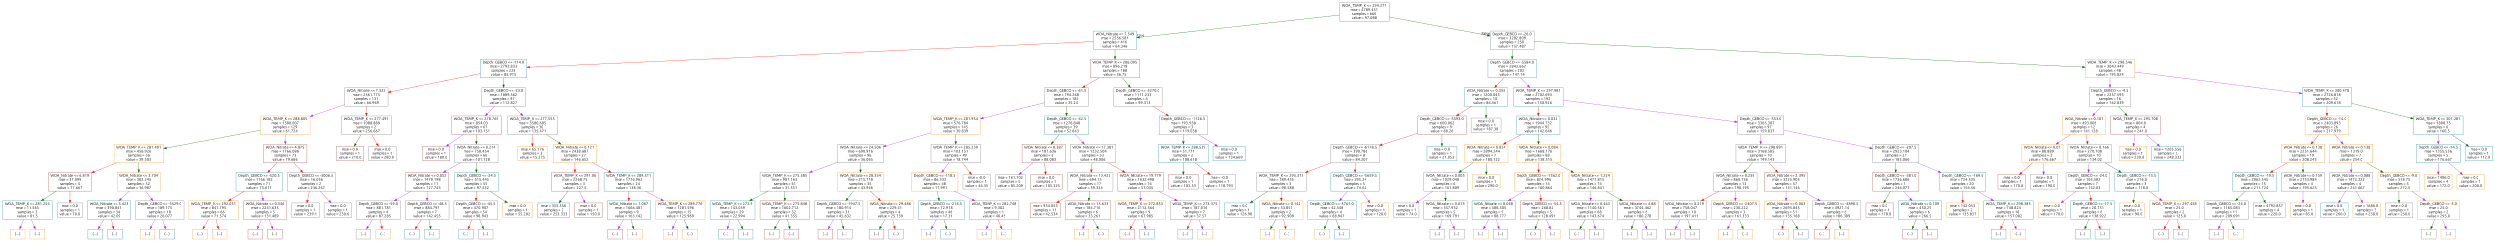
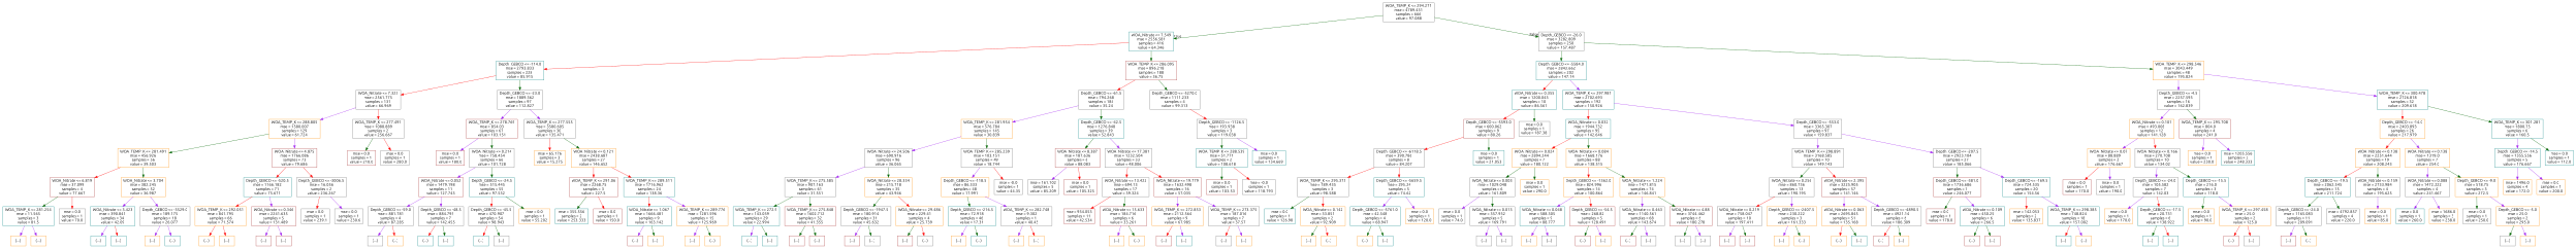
  digraph {
    fontname=Ubuntu
    node [color=darkorange fontname=Ubuntu shape=box]
    edge [color=purple fontname=Ubuntu]
    n1 [color=gray40 label="WOA_TEMP_K <= 294.271\nmse = 4789.431\nsamples = 666\nvalue = 97.088"]
    n2 [color=teal label="WOA_Nitrate <= 7.549\nmse = 2556.581\nsamples = 416\nvalue = 64.346"]
    n3 [color=gray40 label="Depth_GEBCO <= -26.0\nmse = 3282.809\nsamples = 250\nvalue = 157.487"]
    n4 [color=teal label="Depth_GEBCO <= -114.0\nmse = 2793.833\nsamples = 228\nvalue = 85.915"]
    n5 [color=brown label="WOA_TEMP_K <= 286.095\nmse = 896.218\nsamples = 188\nvalue = 36.75"]
    n6 [color=teal label="Depth_GEBCO <= -5584.0\nmse = 2843.662\nsamples = 202\nvalue = 147.14"]
    n7 [label="WOA_TEMP_K <= 298.546\nmse = 3043.449\nsamples = 48\nvalue = 195.824"]
    n8 [color=gray40 label="WOA_Nitrate <= 7.323\nmse = 2561.775\nsamples = 131\nvalue = 66.969"]
    n9 [color=gray40 label="Depth_GEBCO <= -23.0\nmse = 1889.362\nsamples = 97\nvalue = 112.827"]
    n10 [color=gray40 label="Depth_GEBCO <= -61.5\nmse = 794.268\nsamples = 184\nvalue = 35.24"]
    n11 [color=gray40 label="Depth_GEBCO <= -5270.0\nmse = 1111.233\nsamples = 4\nvalue = 99.313"]
    n12 [label="WOA_TEMP_K <= 288.805\nmse = 1580.007\nsamples = 129\nvalue = 61.724"]
    n13 [color=gray40 label="WOA_TEMP_K <= 277.497\nmse = 1088.889\nsamples = 2\nvalue = 256.667"]
    n14 [color=brown label="WOA_TEMP_K <= 278.769\nmse = 854.03\nsamples = 67\nvalue = 103.151"]
    n15 [color=gray40 label="WOA_TEMP_K <= 277.555\nmse = 3580.605\nsamples = 30\nvalue = 135.471"]
    n16 [label="WOA_TEMP_K <= 281.491\nmse = 456.926\nsamples = 56\nvalue = 39.503"]
    n17 [color=brown label="WOA_Nitrate <= 4.875\nmse = 1766.086\nsamples = 73\nvalue = 79.686"]
    n18 [color=brown label="mse = 0.0\nsamples = 1\nvalue = 210.0"]
    n19 [color=gray40 label="mse = 0.0\nsamples = 1\nvalue = 280.0"]
    n20 [color=brown label="WOA_Nitrate <= 6.819\nmse = 37.099\nsamples = 4\nvalue = 77.667"]
    n21 [label="WOA_Nitrate <= 3.704\nmse = 382.245\nsamples = 52\nvalue = 36.987"]
    n22 [color=teal label="Depth_GEBCO <= -520.5\nmse = 1166.182\nsamples = 71\nvalue = 75.671"]
    n23 [color=gray40 label="Depth_GEBCO <= -3006.5\nmse = 16.056\nsamples = 2\nvalue = 236.267"]
    n24 [color=teal label="WOA_TEMP_K <= 281.254\nmse = 11.565\nsamples = 3\nvalue = 81.5"]
    n25 [color=gray40 label="mse = 0.0\nsamples = 1\nvalue = 70.0"]
    n26 [color=teal label="WOA_Nitrate <= 3.423\nmse = 390.841\nsamples = 34\nvalue = 42.09"]
    n27 [color=gray40 label="Depth_GEBCO <= -3529.0\nmse = 189.175\nsamples = 18\nvalue = 26.077"]
    n28 [label="(...)"]
    n29 [label="(...)"]
    n30 [color=teal label="(...)"]
    n31 [color=teal label="(...)"]
    n32 [label="(...)"]
    n33 [color=teal label="(...)"]
    n34 [label="WOA_TEMP_K <= 292.051\nmse = 841.795\nsamples = 66\nvalue = 71.574"]
    n35 [color=brown label="WOA_Nitrate <= 0.346\nmse = 2241.635\nsamples = 5\nvalue = 131.489"]
    n36 [color=gray40 label="mse = 0.0\nsamples = 1\nvalue = 239.1"]
    n37 [color=gray40 label="mse = 0.0\nsamples = 1\nvalue = 230.6"]
    n38 [label="(...)"]
    n39 [label="(...)"]
    n40 [color=brown label="(...)"]
    n41 [color=brown label="(...)"]
    n42 [color=brown label="mse = 0.0\nsamples = 1\nvalue = 180.0"]
    n43 [color=gray40 label="WOA_Nitrate <= 0.214\nmse = 758.454\nsamples = 66\nvalue = 101.728"]
    n44 [label="mse = 65.176\nsamples = 3\nvalue = 15.275"]
    n45 [label="WOA_Nitrate <= 0.121\nmse = 2438.687\nsamples = 27\nvalue = 146.652"]
    n46 [color=brown label="WOA_Nitrate <= 0.052\nmse = 1479.198\nsamples = 11\nvalue = 127.743"]
    n47 [color=teal label="Depth_GEBCO <= -24.5\nmse = 515.445\nsamples = 55\nvalue = 97.532"]
    n48 [color=gray40 label="Depth_GEBCO <= -59.0\nmse = 881.781\nsamples = 4\nvalue = 87.285"]
    n49 [color=gray40 label="Depth_GEBCO <= -48.5\nmse = 884.793\nsamples = 7\nvalue = 142.455"]
    n50 [color=gray40 label="Depth_GEBCO <= -45.5\nmse = 470.907\nsamples = 54\nvalue = 98.943"]
    n51 [label="mse = 0.0\nsamples = 1\nvalue = 55.202"]
    n52 [color=gray40 label="(...)"]
    n53 [label="(...)"]
    n54 [color=teal label="(...)"]
    n55 [color=teal label="(...)"]
    n56 [color=teal label="(...)"]
    n57 [color=gray40 label="(...)"]
    n58 [color=brown label="WOA_TEMP_K <= 291.06\nmse = 2268.75\nsamples = 3\nvalue = 227.5"]
    n59 [color=teal label="WOA_TEMP_K <= 289.511\nmse = 1716.962\nsamples = 24\nvalue = 138.36"]
    n60 [color=teal label="mse = 355.556\nsamples = 2\nvalue = 253.333"]
    n61 [color=brown label="mse = 0.0\nsamples = 1\nvalue = 150.0"]
    n62 [color=teal label="WOA_Nitrate <= 1.067\nmse = 1666.481\nsamples = 9\nvalue = 163.142"]
    n63 [label="WOA_TEMP_K <= 289.776\nmse = 1281.596\nsamples = 15\nvalue = 125.969"]
    n64 [color=brown label="(...)"]
    n65 [label="(...)"]
    n66 [label="(...)"]
    n67 [label="(...)"]
    n68 [label="WOA_TEMP_K <= 281.954\nmse = 576.784\nsamples = 145\nvalue = 30.839"]
    n69 [color=teal label="Depth_GEBCO <= -42.5\nmse = 1276.848\nsamples = 39\nvalue = 52.843"]
    n70 [color=gray40 label="Depth_GEBCO <= -1126.5\nmse = 193.938\nsamples = 3\nvalue = 119.038"]
    n71 [color=gray40 label="WOA_Nitrate <= 24.506\nmse = 690.916\nsamples = 96\nvalue = 36.065"]
    n72 [color=gray40 label="WOA_TEMP_K <= 285.239\nmse = 103.151\nsamples = 49\nvalue = 18.744"]
    n73 [color=brown label="WOA_Nitrate <= 8.387\nmse = 187.636\nsamples = 6\nvalue = 88.083"]
    n74 [color=gray40 label="WOA_Nitrate <= 17.381\nmse = 1232.504\nsamples = 33\nvalue = 48.006"]
    n75 [color=gray40 label="WOA_TEMP_K <= 275.585\nmse = 907.163\nsamples = 61\nvalue = 31.551"]
    n76 [label="WOA_Nitrate <= 28.334\nmse = 215.718\nsamples = 35\nvalue = 43.946"]
    n77 [label="Depth_GEBCO <= -118.5\nmse = 86.333\nsamples = 48\nvalue = 17.991"]
    n78 [color=gray40 label="mse = -0.0\nsamples = 1\nvalue = 44.35"]
    n79 [color=teal label="WOA_TEMP_K <= 272.9\nmse = 143.039\nsamples = 29\nvalue = 22.994"]
    n80 [color=brown label="WOA_TEMP_K <= 275.848\nmse = 1602.712\nsamples = 32\nvalue = 41.355"]
    n81 [color=gray40 label="Depth_GEBCO <= -1947.5\nmse = 180.914\nsamples = 31\nvalue = 45.632"]
    n82 [label="WOA_Nitrate <= 29.486\nmse = 229.41\nsamples = 4\nvalue = 25.739"]
    n83 [color=teal label="(...)"]
    n84 [color=teal label="(...)"]
    n85 [color=brown label="(...)"]
    n86 [color=brown label="(...)"]
    n87 [color=brown label="(...)"]
    n88 [color=gray40 label="(...)"]
    n89 [color=brown label="(...)"]
    n90 [color=gray40 label="(...)"]
    n91 [color=teal label="Depth_GEBCO <= -216.5\nmse = 72.918\nsamples = 46\nvalue = 17.31"]
    n92 [color=gray40 label="WOA_TEMP_K <= 282.748\nmse = 9.302\nsamples = 1\nvalue = 40.45"]
    n93 [label="(...)"]
    n94 [color=teal label="(...)"]
    n95 [label="(...)"]
    n96 [label="(...)"]
    n97 [color=gray40 label="mse = 161.102\nsamples = 5\nvalue = 85.209"]
    n98 [color=brown label="mse = 0.0\nsamples = 1\nvalue = 105.325"]
    n99 [color=gray40 label="WOA_Nitrate <= 13.422\nmse = 694.13\nsamples = 17\nvalue = 39.324"]
    n100 [color=brown label="WOA_Nitrate <= 19.779\nmse = 1632.498\nsamples = 16\nvalue = 57.035"]
    n101 [color=brown label="mse = 934.053\nsamples = 11\nvalue = 42.534"]
    n102 [color=brown label="WOA_Nitrate <= 15.633\nmse = 184.716\nsamples = 6\nvalue = 33.261"]
    n103 [label="WOA_TEMP_K <= 272.853\nmse = 2112.564\nsamples = 9\nvalue = 67.985"]
    n104 [color=gray40 label="WOA_TEMP_K <= 273.375\nmse = 187.016\nsamples = 7\nvalue = 37.57"]
    n105 [label="(...)"]
    n106 [label="(...)"]
    n107 [color=brown label="(...)"]
    n108 [color=teal label="(...)"]
    n109 [color=gray40 label="(...)"]
    n110 [label="(...)"]
    n111 [color=teal label="WOA_TEMP_K <= 288.539\nmse = 51.771\nsamples = 2\nvalue = 108.618"]
    n112 [color=teal label="mse = 0.0\nsamples = 1\nvalue = 134.669"]
    n113 [color=brown label="mse = 0.0\nsamples = 1\nvalue = 103.53"]
    n114 [color=gray40 label="mse = -0.0\nsamples = 1\nvalue = 118.793"]
    n115 [color=teal label="WOA_Nitrate <= 0.355\nmse = 1200.043\nsamples = 10\nvalue = 86.561"]
    n116 [color=teal label="WOA_TEMP_K <= 297.981\nmse = 2702.693\nsamples = 192\nvalue = 150.926"]
    n117 [color=gray40 label="Depth_GEBCO <= -4.5\nmse = 2257.593\nsamples = 16\nvalue = 162.839"]
    n118 [color=teal label="WOA_TEMP_K <= 300.478\nmse = 2726.818\nsamples = 32\nvalue = 209.618"]
    n119 [color=brown label="Depth_GEBCO <= -5593.0\nmse = 600.062\nsamples = 9\nvalue = 80.26"]
    n120 [color=gray40 label="mse = 0.0\nsamples = 1\nvalue = 187.38"]
    n121 [color=teal label="WOA_Nitrate <= 0.032\nmse = 1944.732\nsamples = 95\nvalue = 142.646"]
    n122 [color=gray40 label="Depth_GEBCO <= -553.0\nmse = 3365.307\nsamples = 97\nvalue = 159.837"]
    n123 [color=gray40 label="Depth_GEBCO <= -6118.5\nmse = 390.786\nsamples = 8\nvalue = 84.207"]
    n124 [color=teal label="mse = 0.0\nsamples = 1\nvalue = 21.053"]
    n125 [color=gray40 label="WOA_TEMP_K <= 295.375\nmse = 189.435\nsamples = 3\nvalue = 98.588"]
    n126 [color=teal label="Depth_GEBCO <= -5659.5\nmse = 295.24\nsamples = 5\nvalue = 74.62"]
    n127 [color=teal label="mse = 0.0\nsamples = 1\nvalue = 126.98"]
    n128 [label="WOA_Nitrate <= 0.142\nmse = 33.851\nsamples = 2\nvalue = 92.909"]
    n129 [color=teal label="Depth_GEBCO <= -5761.0\nmse = 42.548\nsamples = 4\nvalue = 68.947"]
    n130 [label="mse = 0.0\nsamples = 1\nvalue = 120.0"]
    n131 [label="(...)"]
    n132 [label="(...)"]
    n133 [label="(...)"]
    n134 [color=teal label="(...)"]
    n135 [label="WOA_Nitrate <= 0.024\nmse = 2894.244\nsamples = 7\nvalue = 180.122"]
    n136 [label="WOA_Nitrate <= 0.084\nmse = 1668.176\nsamples = 88\nvalue = 138.515"]
    n137 [color=gray40 label="WOA_TEMP_K <= 298.891\nmse = 3168.585\nsamples = 70\nvalue = 149.143"]
    n138 [color=gray40 label="Depth_GEBCO <= -207.5\nmse = 2923.104\nsamples = 27\nvalue = 185.066"]
    n139 [color=gray40 label="WOA_Nitrate <= 0.003\nmse = 1029.048\nsamples = 6\nvalue = 161.809"]
    n140 [label="mse = 0.0\nsamples = 1\nvalue = 290.0"]
    n141 [label="Depth_GEBCO <= -1362.0\nmse = 824.996\nsamples = 14\nvalue = 100.864"]
    n142 [label="WOA_Nitrate <= 1.224\nmse = 1471.815\nsamples = 74\nvalue = 146.841"]
    n143 [color=gray40 label="mse = 0.0\nsamples = 1\nvalue = 74.0"]
    n144 [color=gray40 label="WOA_Nitrate <= 0.013\nmse = 357.932\nsamples = 5\nvalue = 169.791"]
    n145 [color=gray40 label="(...)"]
    n146 [color=gray40 label="(...)"]
    n147 [color=teal label="WOA_Nitrate <= 0.048\nmse = 588.305\nsamples = 9\nvalue = 88.777"]
    n148 [color=brown label="Depth_GEBCO <= -54.5\nmse = 268.82\nsamples = 5\nvalue = 128.491"]
    n149 [color=gray40 label="WOA_Nitrate <= 0.463\nmse = 1140.561\nsamples = 68\nvalue = 143.674"]
    n150 [color=brown label="WOA_Nitrate <= 4.88\nmse = 3744.462\nsamples = 6\nvalue = 180.278"]
    n151 [label="(...)"]
    n152 [color=gray40 label="(...)"]
    n153 [color=brown label="(...)"]
    n154 [label="(...)"]
    n155 [color=brown label="(...)"]
    n156 [color=gray40 label="(...)"]
    n157 [color=gray40 label="(...)"]
    n158 [color=gray40 label="(...)"]
    n159 [color=gray40 label="WOA_Nitrate <= 0.256\nmse = 860.736\nsamples = 13\nvalue = 190.195"]
    n160 [color=brown label="WOA_Nitrate <= 2.395\nmse = 3225.905\nsamples = 57\nvalue = 141.146"]
    n161 [color=brown label="Depth_GEBCO <= -381.0\nmse = 1736.686\nsamples = 7\nvalue = 246.077"]
    n162 [color=teal label="Depth_GEBCO <= -169.5\nmse = 724.535\nsamples = 20\nvalue = 154.56"]
    n163 [color=gray40 label="WOA_Nitrate <= 0.219\nmse = 758.047\nsamples = 10\nvalue = 197.411"]
    n164 [label="Depth_GEBCO <= -2407.5\nmse = 230.222\nsamples = 3\nvalue = 161.333"]
    n165 [label="WOA_Nitrate <= 0.063\nmse = 2695.845\nsamples = 51\nvalue = 135.168"]
    n166 [color=gray40 label="Depth_GEBCO <= -4890.5\nmse = 4921.14\nsamples = 6\nvalue = 186.309"]
    n167 [color=brown label="(...)"]
    n168 [color=brown label="(...)"]
    n169 [label="(...)"]
    n170 [label="(...)"]
    n171 [label="(...)"]
    n172 [color=teal label="(...)"]
    n173 [color=brown label="(...)"]
    n174 [label="(...)"]
    n175 [color=brown label="mse = 0.0\nsamples = 1\nvalue = 178.0"]
    n176 [color=teal label="WOA_Nitrate <= 0.109\nmse = 450.25\nsamples = 6\nvalue = 266.5"]
    n177 [label="mse = 142.053\nsamples = 2\nvalue = 135.837"]
    n178 [color=teal label="WOA_TEMP_K <= 298.385\nmse = 748.824\nsamples = 18\nvalue = 157.002"]
    n179 [color=brown label="(...)"]
    n180 [color=brown label="(...)"]
    n181 [color=teal label="(...)"]
    n182 [label="(...)"]
    n183 [label="WOA_Nitrate <= 0.101\nmse = 493.008\nsamples = 12\nvalue = 141.128"]
    n184 [color=brown label="WOA_TEMP_K <= 295.708\nmse = 804.0\nsamples = 4\nvalue = 241.0"]
    n185 [label="Depth_GEBCO <= -14.0\nmse = 2403.893\nsamples = 26\nvalue = 217.979"]
    n186 [color=teal label="WOA_TEMP_K <= 301.281\nmse = 1800.75\nsamples = 6\nvalue = 160.5"]
    n187 [label="WOA_Nitrate <= 0.07\nmse = 88.889\nsamples = 2\nvalue = 176.667"]
    n188 [color=gray40 label="WOA_Nitrate <= 0.166\nmse = 270.708\nsamples = 10\nvalue = 134.02"]
    n189 [label="mse = 0.0\nsamples = 1\nvalue = 230.0"]
    n190 [color=teal label="mse = 1205.556\nsamples = 3\nvalue = 248.333"]
    n191 [color=brown label="mse = 0.0\nsamples = 1\nvalue = 170.0"]
    n192 [color=gray40 label="mse = 0.0\nsamples = 1\nvalue = 190.0"]
    n193 [color=gray40 label="Depth_GEBCO <= -24.0\nmse = 105.582\nsamples = 7\nvalue = 142.03"]
    n194 [color=teal label="Depth_GEBCO <= -15.5\nmse = 216.0\nsamples = 3\nvalue = 118.0"]
    n195 [label="mse = 0.0\nsamples = 1\nvalue = 170.0"]
    n196 [color=teal label="Depth_GEBCO <= -17.5\nmse = 20.731\nsamples = 6\nvalue = 138.922"]
    n197 [label="mse = 0.0\nsamples = 1\nvalue = 90.0"]
    n198 [label="WOA_TEMP_K <= 297.458\nmse = 25.0\nsamples = 2\nvalue = 125.0"]
    n199 [color=teal label="(...)"]
    n200 [color=teal label="(...)"]
    n201 [color=brown label="(...)"]
    n202 [color=gray40 label="(...)"]
    n203 [label="WOA_Nitrate <= 0.138\nmse = 2251.644\nsamples = 19\nvalue = 208.243"]
    n204 [label="WOA_Nitrate <= 0.138\nmse = 1319.0\nsamples = 7\nvalue = 254.0"]
    n205 [color=teal label="Depth_GEBCO <= -14.5\nmse = 1355.556\nsamples = 5\nvalue = 176.667"]
    n206 [color=teal label="mse = 0.0\nsamples = 1\nvalue = 112.0"]
    n207 [color=teal label="Depth_GEBCO <= -19.5\nmse = 2062.545\nsamples = 15\nvalue = 211.724"]
    n208 [color=gray40 label="WOA_Nitrate <= 0.159\nmse = 2733.984\nsamples = 4\nvalue = 195.625"]
    n209 [color=gray40 label="WOA_Nitrate <= 0.088\nmse = 1472.222\nsamples = 4\nvalue = 241.667"]
    n210 [label="Depth_GEBCO <= -9.0\nmse = 518.75\nsamples = 3\nvalue = 272.5"]
    n211 [color=gray40 label="Depth_GEBCO <= -24.0\nmse = 1165.083\nsamples = 11\nvalue = 209.091"]
    n212 [color=gray40 label="mse = 4792.857\nsamples = 4\nvalue = 220.0"]
    n213 [label="mse = 0.0\nsamples = 1\nvalue = 85.0"]
    n214 [color=brown label="(...)"]
    n215 [label="(...)"]
    n216 [color=teal label="mse = 0.0\nsamples = 1\nvalue = 260.0"]
    n217 [label="mse = 1686.0\nsamples = 3\nvalue = 238.0"]
    n218 [color=gray40 label="mse = 0.0\nsamples = 1\nvalue = 250.0"]
    n219 [label="Depth_GEBCO <= -5.0\nmse = 25.0\nsamples = 2\nvalue = 295.0"]
    n220 [color=gray40 label="(...)"]
    n221 [label="(...)"]
    n222 [label="mse = 1496.0\nsamples = 4\nvalue = 172.0"]
    n223 [label="mse = 0.0\nsamples = 1\nvalue = 200.0"]
    n1 -> n2 [color=darkgreen headlabel=True labelangle=45 labeldistance=2.5]
    n1 -> n3 [color=darkgreen headlabel=False labelangle=-45 labeldistance=2.5]
    n2 -> n4 [color=red]
    n2 -> n5 [color=darkgreen]
    n3 -> n6 [color=darkgreen]
    n3 -> n7 [color=darkgreen]
    n4 -> n8 [color=red]
    n4 -> n9 [color=darkgreen]
    n5 -> n10 [color=red]
    n5 -> n11 [color=darkgreen]
    n6 -> n115 [color=red]
    n6 -> n116
    n7 -> n117
    n7 -> n118
    n8 -> n12
    n8 -> n13 [color=red]
    n9 -> n14
    n9 -> n15
    n10 -> n68
    n10 -> n69 [color=darkgreen]
    n11 -> n70 [color=red]
    n12 -> n16 [color=darkgreen]
    n12 -> n17
    n13 -> n18 [color=darkgreen]
    n13 -> n19 [color=red]
    n14 -> n42
    n14 -> n43 [color=darkgreen]
    n15 -> n44 [color=red]
    n15 -> n45 [color=darkgreen]
    n16 -> n20 [color=red]
    n16 -> n21 [color=darkgreen]
    n17 -> n22 [color=red]
    n17 -> n23 [color=red]
    n20 -> n24 [color=darkgreen]
    n20 -> n25 [color=red]
    n21 -> n26
    n21 -> n27
    n22 -> n34 [color=red]
    n22 -> n35
    n23 -> n36 [color=red]
    n23 -> n37
    n24 -> n28
    n24 -> n29
    n26 -> n30
    n26 -> n31 [color=red]
    n27 -> n32
    n27 -> n33
    n34 -> n38 [color=red]
    n34 -> n39 [color=red]
    n35 -> n40
    n35 -> n41
    n43 -> n46
    n43 -> n47 [color=darkgreen]
    n45 -> n58 [color=red]
    n45 -> n59 [color=red]
    n46 -> n48
    n46 -> n49
    n47 -> n50 [color=red]
    n47 -> n51 [color=darkgreen]
    n48 -> n52
    n48 -> n53 [color=red]
    n49 -> n54 [color=red]
    n49 -> n55 [color=darkgreen]
    n50 -> n56 [color=red]
    n50 -> n57 [color=darkgreen]
    n58 -> n60 [color=darkgreen]
-   n58 -> n61
+   n58 -> n61 [color=red]
    n59 -> n62 [color=red]
    n59 -> n63
    n62 -> n64
    n62 -> n65 [color=darkgreen]
    n63 -> n66
    n63 -> n67 [color=darkgreen]
    n68 -> n71
    n68 -> n72 [color=darkgreen]
    n69 -> n73 [color=darkgreen]
    n69 -> n74
    n70 -> n111 [color=darkgreen]
    n70 -> n112
    n71 -> n75
    n71 -> n76 [color=darkgreen]
    n72 -> n77
    n72 -> n78 [color=red]
    n73 -> n97
    n73 -> n98 [color=red]
    n74 -> n99 [color=red]
    n74 -> n100 [color=red]
    n75 -> n79 [color=darkgreen]
    n75 -> n80 [color=darkgreen]
    n76 -> n81 [color=darkgreen]
    n76 -> n82 [color=red]
    n77 -> n91 [color=darkgreen]
    n77 -> n92
    n79 -> n83
    n79 -> n84 [color=darkgreen]
    n80 -> n85 [color=darkgreen]
    n80 -> n86 [color=darkgreen]
    n81 -> n87
    n81 -> n88 [color=darkgreen]
    n82 -> n89 [color=darkgreen]
    n82 -> n90 [color=red]
    n91 -> n93
    n91 -> n94 [color=darkgreen]
    n92 -> n95
    n92 -> n96 [color=red]
    n99 -> n101 [color=red]
    n99 -> n102 [color=darkgreen]
    n100 -> n103
    n100 -> n104
    n102 -> n105
    n102 -> n106 [color=darkgreen]
    n103 -> n107 [color=red]
    n103 -> n108
    n104 -> n109 [color=red]
    n104 -> n110
    n111 -> n113 [color=darkgreen]
    n111 -> n114 [color=red]
    n115 -> n119 [color=red]
    n115 -> n120 [color=darkgreen]
    n116 -> n121 [color=red]
    n116 -> n122
    n117 -> n183
    n117 -> n184 [color=darkgreen]
    n118 -> n185 [color=red]
    n118 -> n186 [color=darkgreen]
    n119 -> n123 [color=red]
    n119 -> n124 [color=darkgreen]
    n121 -> n135 [color=red]
    n121 -> n136 [color=darkgreen]
    n122 -> n137
    n122 -> n138
    n123 -> n125 [color=red]
    n123 -> n126 [color=red]
    n125 -> n127 [color=darkgreen]
    n125 -> n128 [color=red]
    n126 -> n129
    n126 -> n130
    n128 -> n131 [color=darkgreen]
    n128 -> n132 [color=red]
    n129 -> n133 [color=darkgreen]
    n129 -> n134 [color=darkgreen]
    n135 -> n139 [color=darkgreen]
    n135 -> n140 [color=darkgreen]
    n136 -> n141 [color=red]
    n136 -> n142 [color=darkgreen]
    n137 -> n159 [color=darkgreen]
    n137 -> n160 [color=red]
    n138 -> n161 [color=darkgreen]
    n138 -> n162
    n139 -> n143
    n139 -> n144 [color=darkgreen]
    n141 -> n147
    n141 -> n148 [color=red]
    n142 -> n149
    n142 -> n150 [color=darkgreen]
    n144 -> n145
    n144 -> n146
    n147 -> n151
    n147 -> n152
    n148 -> n153 [color=darkgreen]
    n148 -> n154
    n149 -> n155 [color=darkgreen]
    n149 -> n156
    n150 -> n157 [color=darkgreen]
    n150 -> n158
    n159 -> n163 [color=red]
    n159 -> n164
    n160 -> n165
    n160 -> n166
    n161 -> n175 [color=darkgreen]
    n161 -> n176
    n162 -> n177 [color=red]
    n162 -> n178
    n163 -> n167
    n163 -> n168 [color=darkgreen]
    n164 -> n169
    n164 -> n170 [color=darkgreen]
    n165 -> n171 [color=red]
    n165 -> n172 [color=darkgreen]
    n166 -> n173 [color=red]
    n166 -> n174 [color=darkgreen]
    n176 -> n179 [color=darkgreen]
    n176 -> n180 [color=darkgreen]
    n178 -> n181 [color=red]
    n178 -> n182
    n183 -> n187
    n183 -> n188 [color=red]
    n184 -> n189
    n184 -> n190
    n185 -> n203 [color=red]
    n185 -> n204
    n186 -> n205
    n186 -> n206 [color=darkgreen]
    n187 -> n191 [color=red]
    n187 -> n192
    n188 -> n193
    n188 -> n194 [color=darkgreen]
    n193 -> n195
    n193 -> n196 [color=red]
    n194 -> n197 [color=darkgreen]
    n194 -> n198
    n196 -> n199 [color=darkgreen]
    n196 -> n200 [color=red]
    n198 -> n201 [color=red]
    n198 -> n202 [color=red]
    n203 -> n207 [color=red]
    n203 -> n208 [color=darkgreen]
    n204 -> n209
    n204 -> n210 [color=darkgreen]
    n205 -> n222
    n205 -> n223
    n207 -> n211 [color=darkgreen]
    n207 -> n212 [color=darkgreen]
    n208 -> n213
    n209 -> n216
    n209 -> n217
    n210 -> n218 [color=darkgreen]
    n210 -> n219
    n211 -> n214
    n211 -> n215 [color=darkgreen]
    n219 -> n220 [color=darkgreen]
    n219 -> n221
  }
